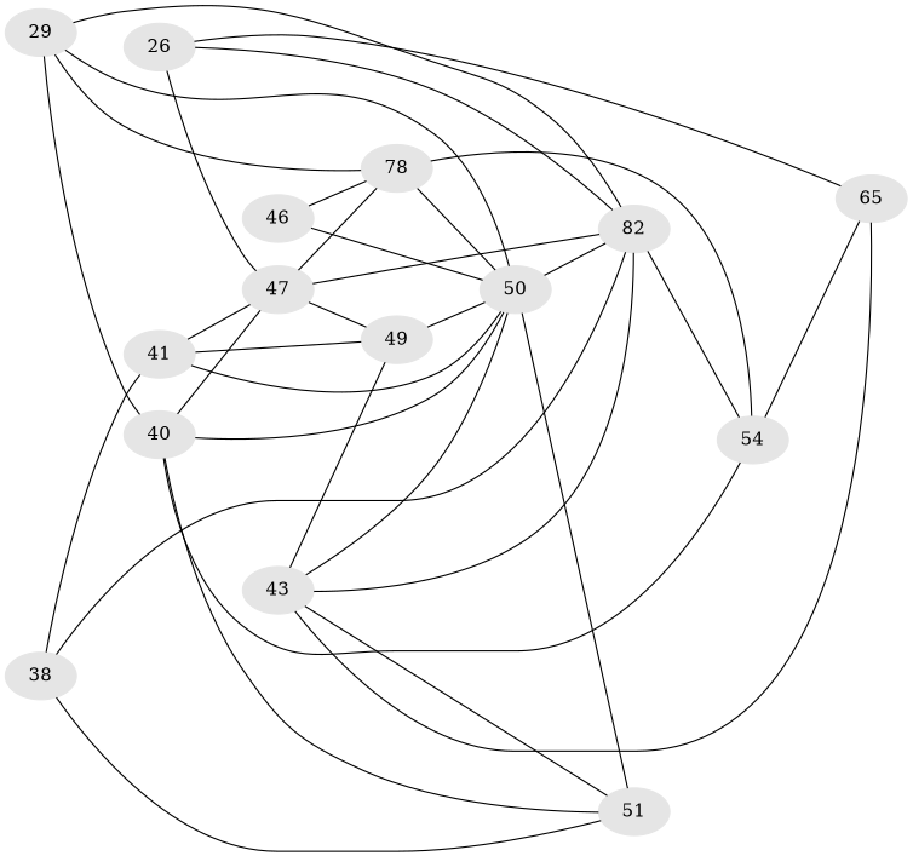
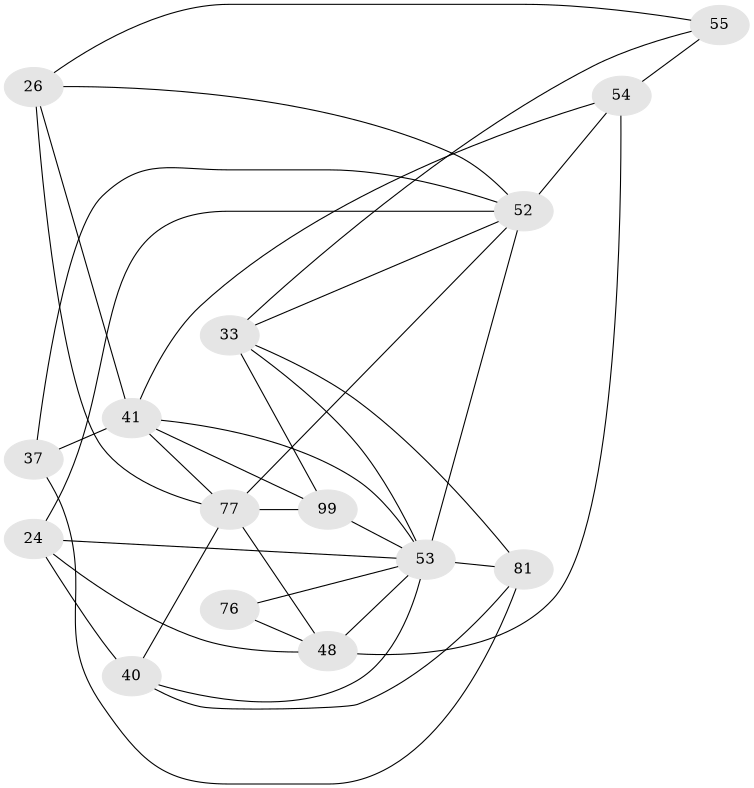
  graph {
    rankdir=LR
    node [color=gray90 style=filled]
-   24 [super="+5+6" label=29]
+   24 [super="+5+6"]
    40 [super="+14+34+22"]
-   48 [super="+11" label=78]
-   50 [super="+42+39"]
-   52 [super="+21+36+28" label=82]
-   47 [super="+44+38+29"]
-   51 [super="+15"]
+   48 [super="+11"]
+   50 [super="+42+39" label=53]
+   52 [super="+21+36+28"]
+   47 [super="+44+38+29" label=77]
+   51 [super="+15" label=81]
    54 [super="+32"]
    26 [super="+23"]
    41 [super="+12+9"]
-   55 [super="+30+53" label=65]
-   49 [super="+18"]
-   37 [label=38]
-   43 [super="+2+13"]
-   46
+   55 [super="+30+53"]
+   49 [super="+18" label=99]
+   37
+   43 [super="+2+13" label=33]
+   46 [label=76]
    24 -- 40 [weight=2]
    24 -- 48
    24 -- 50
    24 -- 52 [weight=4]
    40 -- 50 [weight=2]
    40 -- 47 [weight=4]
    40 -- 51
-   40 -- 54 [weight=3]
+   41 -- 54 [weight=3]
    48 -- 50 [weight=2]
    48 -- 54
    50 -- 52 [weight=3]
    50 -- 51
    52 -- 54
    47 -- 48 [weight=2]
    47 -- 52 [weight=3]
    47 -- 49
    54 -- 55
    26 -- 52 [weight=4]
    26 -- 47
+   26 -- 41 [weight=2]
    26 -- 55 [weight=3]
    41 -- 50 [weight=2]
    41 -- 47
    41 -- 49 [weight=2]
    49 -- 50
    37 -- 52
    37 -- 51 [weight=2]
    37 -- 41
    43 -- 50
    43 -- 52
    43 -- 51 [weight=2]
    43 -- 55 [weight=2]
    43 -- 49 [weight=2]
    46 -- 48 [weight=2]
    46 -- 50 [weight=2]
  }
